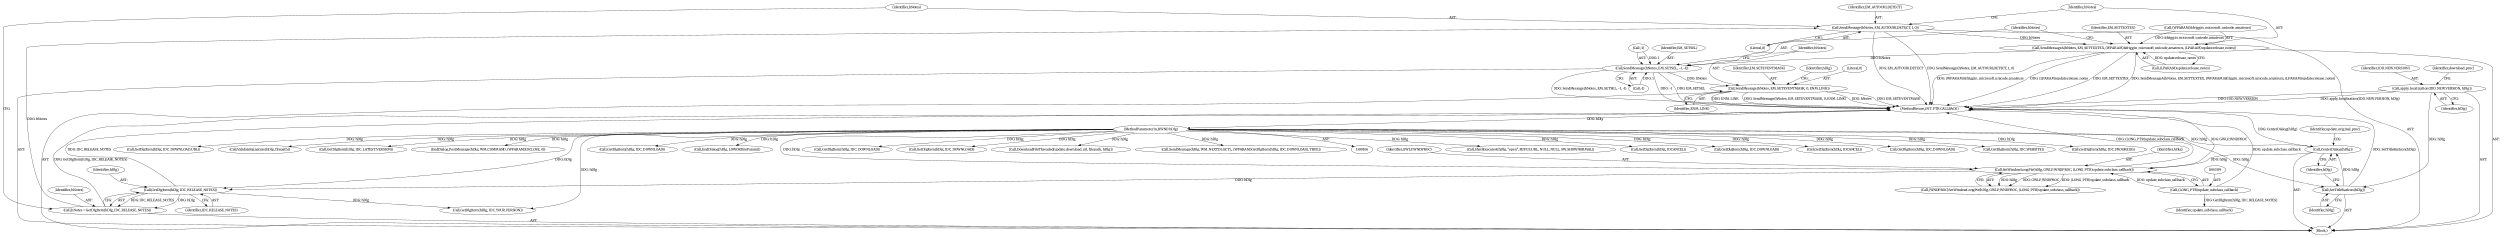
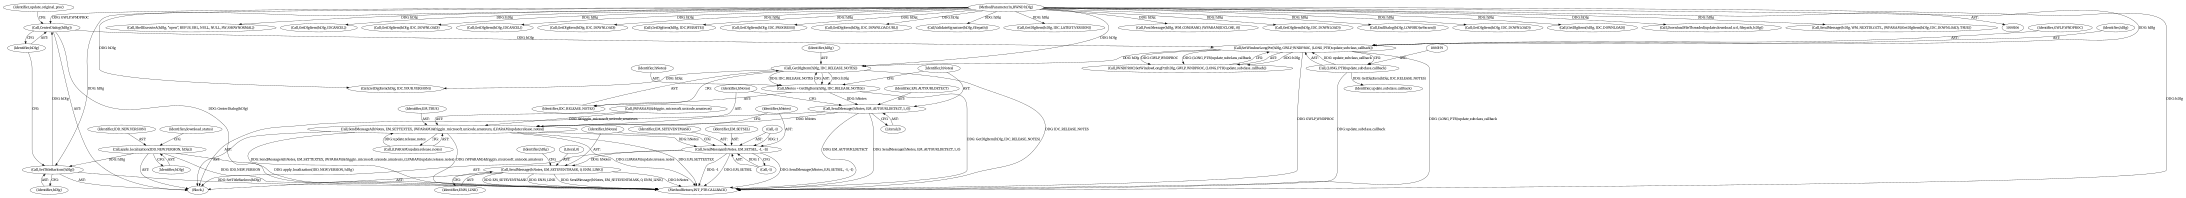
  digraph {
    fontname=Merriweather
    node [fontname=Merriweather]
    edge [fontname=Merriweather]
    n1 [label="(Call,SendMessage(hNotes, EM_AUTOURLDETECT, 1, 0))"]
    n2 [label="(Call,SendMessageA(hNotes, EM_SETTEXTEX, (WPARAM)&friggin_microsoft_unicode_amateurs, (LPARAM)update.release_notes))"]
    n3 [label="(Literal,0)"]
    n4 [label="(MethodReturn,INT_PTR CALLBACK)"]
    n5 [label="(Block,)"]
    n6 [label="(Call,SendMessage(hNotes, EM_SETSEL, -1, -1))"]
    n7 [label="(Call,(LPARAM)update.release_notes)"]
    n8 [label="(Call,hNotes = GetDlgItem(hDlg, IDC_RELEASE_NOTES))"]
    n9 [label="(Call,GetDlgItem(hDlg, IDC_RELEASE_NOTES))"]
    n10 [label="(Identifier,IDC_RELEASE_NOTES)"]
    n11 [label="(Call,GetDlgItem(hDlg, IDC_YOUR_VERSION))"]
    n12 [label="(Call,SetWindowLongPtr(hDlg, GWLP_WNDPROC, (LONG_PTR)update_subclass_callback))"]
    n13 [label="(Call,(LONG_PTR)update_subclass_callback)"]
    n14 [label="(Call,(WNDPROC)SetWindowLongPtr(hDlg, GWLP_WNDPROC, (LONG_PTR)update_subclass_callback))"]
    n15 [label="(Identifier,update_subclass_callback)"]
    n16 [label="(Call,CenterDialog(hDlg))"]
    n17 [label="(Identifier,hDlg)"]
    n18 [label="(Call,SetTitleBarIcon(hDlg))"]
    n19 [label="(Identifier,hDlg)"]
    n20 [label="(Call,apply_localization(IDD_NEW_VERSION, hDlg))"]
    n21 [label="(Identifier,hDlg)"]
    n22 [label="(MethodParameterIn,HWND hDlg)"]
    n23 [label="(Call,ShellExecuteA(hDlg, \"open\", RUFUS_URL, NULL, NULL, SW_SHOWNORMAL))"]
    n24 [label="(Call,GetDlgItem(hDlg, IDCANCEL))"]
    n25 [label="(Call,GetDlgItem(hDlg, IDC_DOWNLOAD))"]
    n26 [label="(Call,GetDlgItem(hDlg, IDCANCEL))"]
    n27 [label="(Call,GetDlgItem(hDlg, IDC_DOWNLOAD))"]
    n28 [label="(Call,GetDlgItem(hDlg, IDC_WEBSITE))"]
    n29 [label="(Call,GetDlgItem(hDlg, IDC_PROGRESS))"]
    n30 [label="(Call,GetDlgItem(hDlg, IDC_DOWNLOAD_URL))"]
    n31 [label="(Call,ValidateSignature(hDlg, filepath))"]
    n32 [label="(Call,GetDlgItem(hDlg, IDC_LATEST_VERSION))"]
-   n33 [label="(EndDialog,PostMessage(hDlg, WM_COMMAND, (WPARAM)IDCLOSE, 0))"]
+   n33 [label="(Call,PostMessage(hDlg, WM_COMMAND, (WPARAM)IDCLOSE, 0))"]
    n34 [label="(Call,GetDlgItem(hDlg, IDC_DOWNLOAD))"]
    n35 [label="(Call,EndDialog(hDlg, LOWORD(wParam)))"]
    n36 [label="(Call,GetDlgItem(hDlg, IDC_DOWNLOAD))"]
    n37 [label="(Call,GetDlgItem(hDlg, IDC_DOWNLOAD))"]
    n38 [label="(Call,DownloadFileThreaded(update.download_url, filepath, hDlg))"]
    n39 [label="(Call,SendMessage(hDlg, WM_NEXTDLGCTL, (WPARAM)GetDlgItem(hDlg, IDC_DOWNLOAD), TRUE))"]
-   1000106 [label=1300106]
+   1000106
    n41 [label="(Call,SendMessage(hNotes, EM_SETEVENTMASK, 0, ENM_LINK))"]
    n42 [label="(Call,-1)"]
    n43 [label="(Identifier,ENM_LINK)"]
    n44 [label="(Identifier,GWLP_WNDPROC)"]
    n45 [label="(Identifier,hNotes)"]
    n46 [label="(Identifier,IDD_NEW_VERSION)"]
    n47 [label="(Identifier,EM_AUTOURLDETECT)"]
    n48 [label="(Identifier,hDlg)"]
-   n49 [label="(Identifier,EM_SETTEXTEX)"]
+   n49 [label="(Identifier,EM_TRUE)"]
    n50 [label="(Call,-1)"]
    n51 [label="(Identifier,EM_SETEVENTMASK)"]
    n52 [label="(Identifier,hDlg)"]
    n53 [label="(Call,(WPARAM)&friggin_microsoft_unicode_amateurs)"]
    n54 [label="(Identifier,EM_SETSEL)"]
    n55 [label="(Identifier,hDlg)"]
-   n56 [label="(Identifier,download_proc)"]
+   n56 [label="(Identifier,download_status)"]
    n57 [label="(Identifier,hNotes)"]
    n58 [label="(Literal,0)"]
    n59 [label="(Identifier,update_original_proc)"]
    n60 [label="(Identifier,hNotes)"]
    n61 [label="(Identifier,hNotes)"]
    n62 [label="(Identifier,hNotes)"]
    1000159
    n1 -> n2 [label="DDG: hNotes"]
    n1 -> n3 [label="CFG: "]
    n1 -> n4 [label="DDG: EM_AUTOURLDETECT"]
    n1 -> n4 [label="DDG: SendMessage(hNotes, EM_AUTOURLDETECT, 1, 0)"]
    n1 -> n5 [label="AST: "]
    n2 -> n4 [label="DDG: (LPARAM)update.release_notes"]
    n2 -> n4 [label="DDG: EM_SETTEXTEX"]
    n2 -> n4 [label="DDG: SendMessageA(hNotes, EM_SETTEXTEX, (WPARAM)&friggin_microsoft_unicode_amateurs, (LPARAM)update.release_notes)"]
    n2 -> n4 [label="DDG: (WPARAM)&friggin_microsoft_unicode_amateurs"]
    n2 -> n5 [label="AST: "]
    n2 -> n6 [label="DDG: hNotes"]
    n2 -> n7 [label="CFG: "]
    n3 -> n1 [label="AST: "]
    n6 -> n4 [label="DDG: -1"]
    n6 -> n4 [label="DDG: EM_SETSEL"]
    n6 -> n4 [label="DDG: SendMessage(hNotes, EM_SETSEL, -1, -1)"]
    n6 -> n5 [label="AST: "]
    n6 -> n41 [label="DDG: hNotes"]
    n6 -> n42 [label="CFG: "]
    n7 -> n2 [label="AST: "]
    n7 -> n2 [label="DDG: update.release_notes"]
    n8 -> n1 [label="DDG: hNotes"]
    n8 -> n4 [label="DDG: GetDlgItem(hDlg, IDC_RELEASE_NOTES)"]
-   n8 -> n5 [label="AST: "]
+   n8 -> n10 [label="AST: "]
    n8 -> n9 [label="CFG: "]
    n9 -> n4 [label="DDG: IDC_RELEASE_NOTES"]
    n9 -> n8 [label="AST: "]
    n9 -> n8 [label="DDG: hDlg"]
    n9 -> n8 [label="DDG: IDC_RELEASE_NOTES"]
    n9 -> n10 [label="CFG: "]
    n9 -> n11 [label="DDG: hDlg"]
    n10 -> n9 [label="AST: "]
    n12 -> n4 [label="DDG: GWLP_WNDPROC"]
    n12 -> n4 [label="DDG: (LONG_PTR)update_subclass_callback"]
    n12 -> n9 [label="DDG: hDlg"]
    n12 -> n13 [label="CFG: "]
    n12 -> n14 [label="AST: "]
    n12 -> n14 [label="DDG: hDlg"]
    n12 -> n14 [label="DDG: GWLP_WNDPROC"]
    n12 -> n14 [label="DDG: (LONG_PTR)update_subclass_callback"]
    n13 -> n4 [label="DDG: update_subclass_callback"]
    n13 -> n12 [label="AST: "]
    n13 -> n12 [label="DDG: update_subclass_callback"]
    n13 -> n15 [label="DDG: GetDlgItem(hDlg, IDC_RELEASE_NOTES)"]
    n14 -> n12 [label="CFG: "]
    n16 -> n4 [label="DDG: CenterDialog(hDlg)"]
    n16 -> n5 [label="AST: "]
    n16 -> n12 [label="DDG: hDlg"]
    n16 -> n17 [label="CFG: "]
    n17 -> n16 [label="AST: "]
    n17 -> n18 [label="CFG: "]
    n18 -> n4 [label="DDG: SetTitleBarIcon(hDlg)"]
    n18 -> n5 [label="AST: "]
    n18 -> n16 [label="DDG: hDlg"]
    n18 -> n19 [label="CFG: "]
    n19 -> n18 [label="AST: "]
    n20 -> n4 [label="DDG: IDD_NEW_VERSION"]
    n20 -> n4 [label="DDG: apply_localization(IDD_NEW_VERSION, hDlg)"]
    n20 -> n5 [label="AST: "]
    n20 -> n18 [label="DDG: hDlg"]
    n20 -> n21 [label="CFG: "]
    n21 -> n20 [label="AST: "]
-   n4 -> n22 [label="DDG: hDlg"]
+   n22 -> n4 [label="DDG: hDlg"]
    n22 -> n9 [label="DDG: hDlg"]
    n22 -> n11 [label="DDG: hDlg"]
    n22 -> n12 [label="DDG: hDlg"]
-   n22 -> n16 [label="DDG: hDlg"]
+   n22 -> n16 [label="DDG: GWLP_WNDPROC"]
    n22 -> n18 [label="DDG: hDlg"]
    n22 -> n23 [label="DDG: hDlg"]
    n22 -> n24 [label="DDG: hDlg"]
    n22 -> n25 [label="DDG: hDlg"]
    n22 -> n26 [label="DDG: hDlg"]
    n22 -> n27 [label="DDG: hDlg"]
    n22 -> n28 [label="DDG: hDlg"]
    n22 -> n29 [label="DDG: hDlg"]
    n22 -> n30 [label="DDG: hDlg"]
    n22 -> n31 [label="DDG: hDlg"]
    n22 -> n32 [label="DDG: hDlg"]
    n22 -> n33 [label="DDG: hDlg"]
    n22 -> n34 [label="DDG: hDlg"]
    n22 -> n35 [label="DDG: hDlg"]
    n22 -> n36 [label="DDG: hDlg"]
    n22 -> n37 [label="DDG: hDlg"]
    n22 -> n38 [label="DDG: hDlg"]
    n22 -> n39 [label="DDG: hDlg"]
    n22 -> 1000106 [label="AST: "]
    n41 -> n4 [label="DDG: ENM_LINK"]
    n41 -> n4 [label="DDG: SendMessage(hNotes, EM_SETEVENTMASK, 0, ENM_LINK)"]
    n41 -> n4 [label="DDG: hNotes"]
    n41 -> n4 [label="DDG: EM_SETEVENTMASK"]
    n41 -> n5 [label="AST: "]
    n41 -> n43 [label="CFG: "]
    n42 -> n6 [label="AST: "]
    n42 -> n6 [label="DDG: 1"]
    n43 -> n41 [label="AST: "]
    n44 -> n12 [label="AST: "]
    n45 -> n8 [label="AST: "]
    n46 -> n20 [label="AST: "]
    n47 -> n1 [label="AST: "]
    n48 -> n12 [label="AST: "]
    n49 -> n2 [label="AST: "]
    n50 -> n6 [label="AST: "]
    n50 -> n6 [label="DDG: 1"]
-   n51 -> n41 [label="AST: "]
+   n51 -> n6 [label="AST: "]
    n52 -> n9 [label="AST: "]
    n53 -> n2 [label="AST: "]
    n53 -> n2 [label="DDG: &friggin_microsoft_unicode_amateurs"]
    n54 -> n6 [label="AST: "]
    n55 -> n41 [label="CFG: "]
    n56 -> n20 [label="CFG: "]
    n57 -> n2 [label="CFG: "]
    n57 -> n6 [label="AST: "]
    n58 -> n41 [label="AST: "]
    n59 -> n16 [label="CFG: "]
    n60 -> n1 [label="AST: "]
    n60 -> n8 [label="CFG: "]
    n61 -> n6 [label="CFG: "]
    n61 -> n41 [label="AST: "]
    n62 -> n1 [label="CFG: "]
    n62 -> n2 [label="AST: "]
    1000159 -> n13 [label="AST: "]
  }
